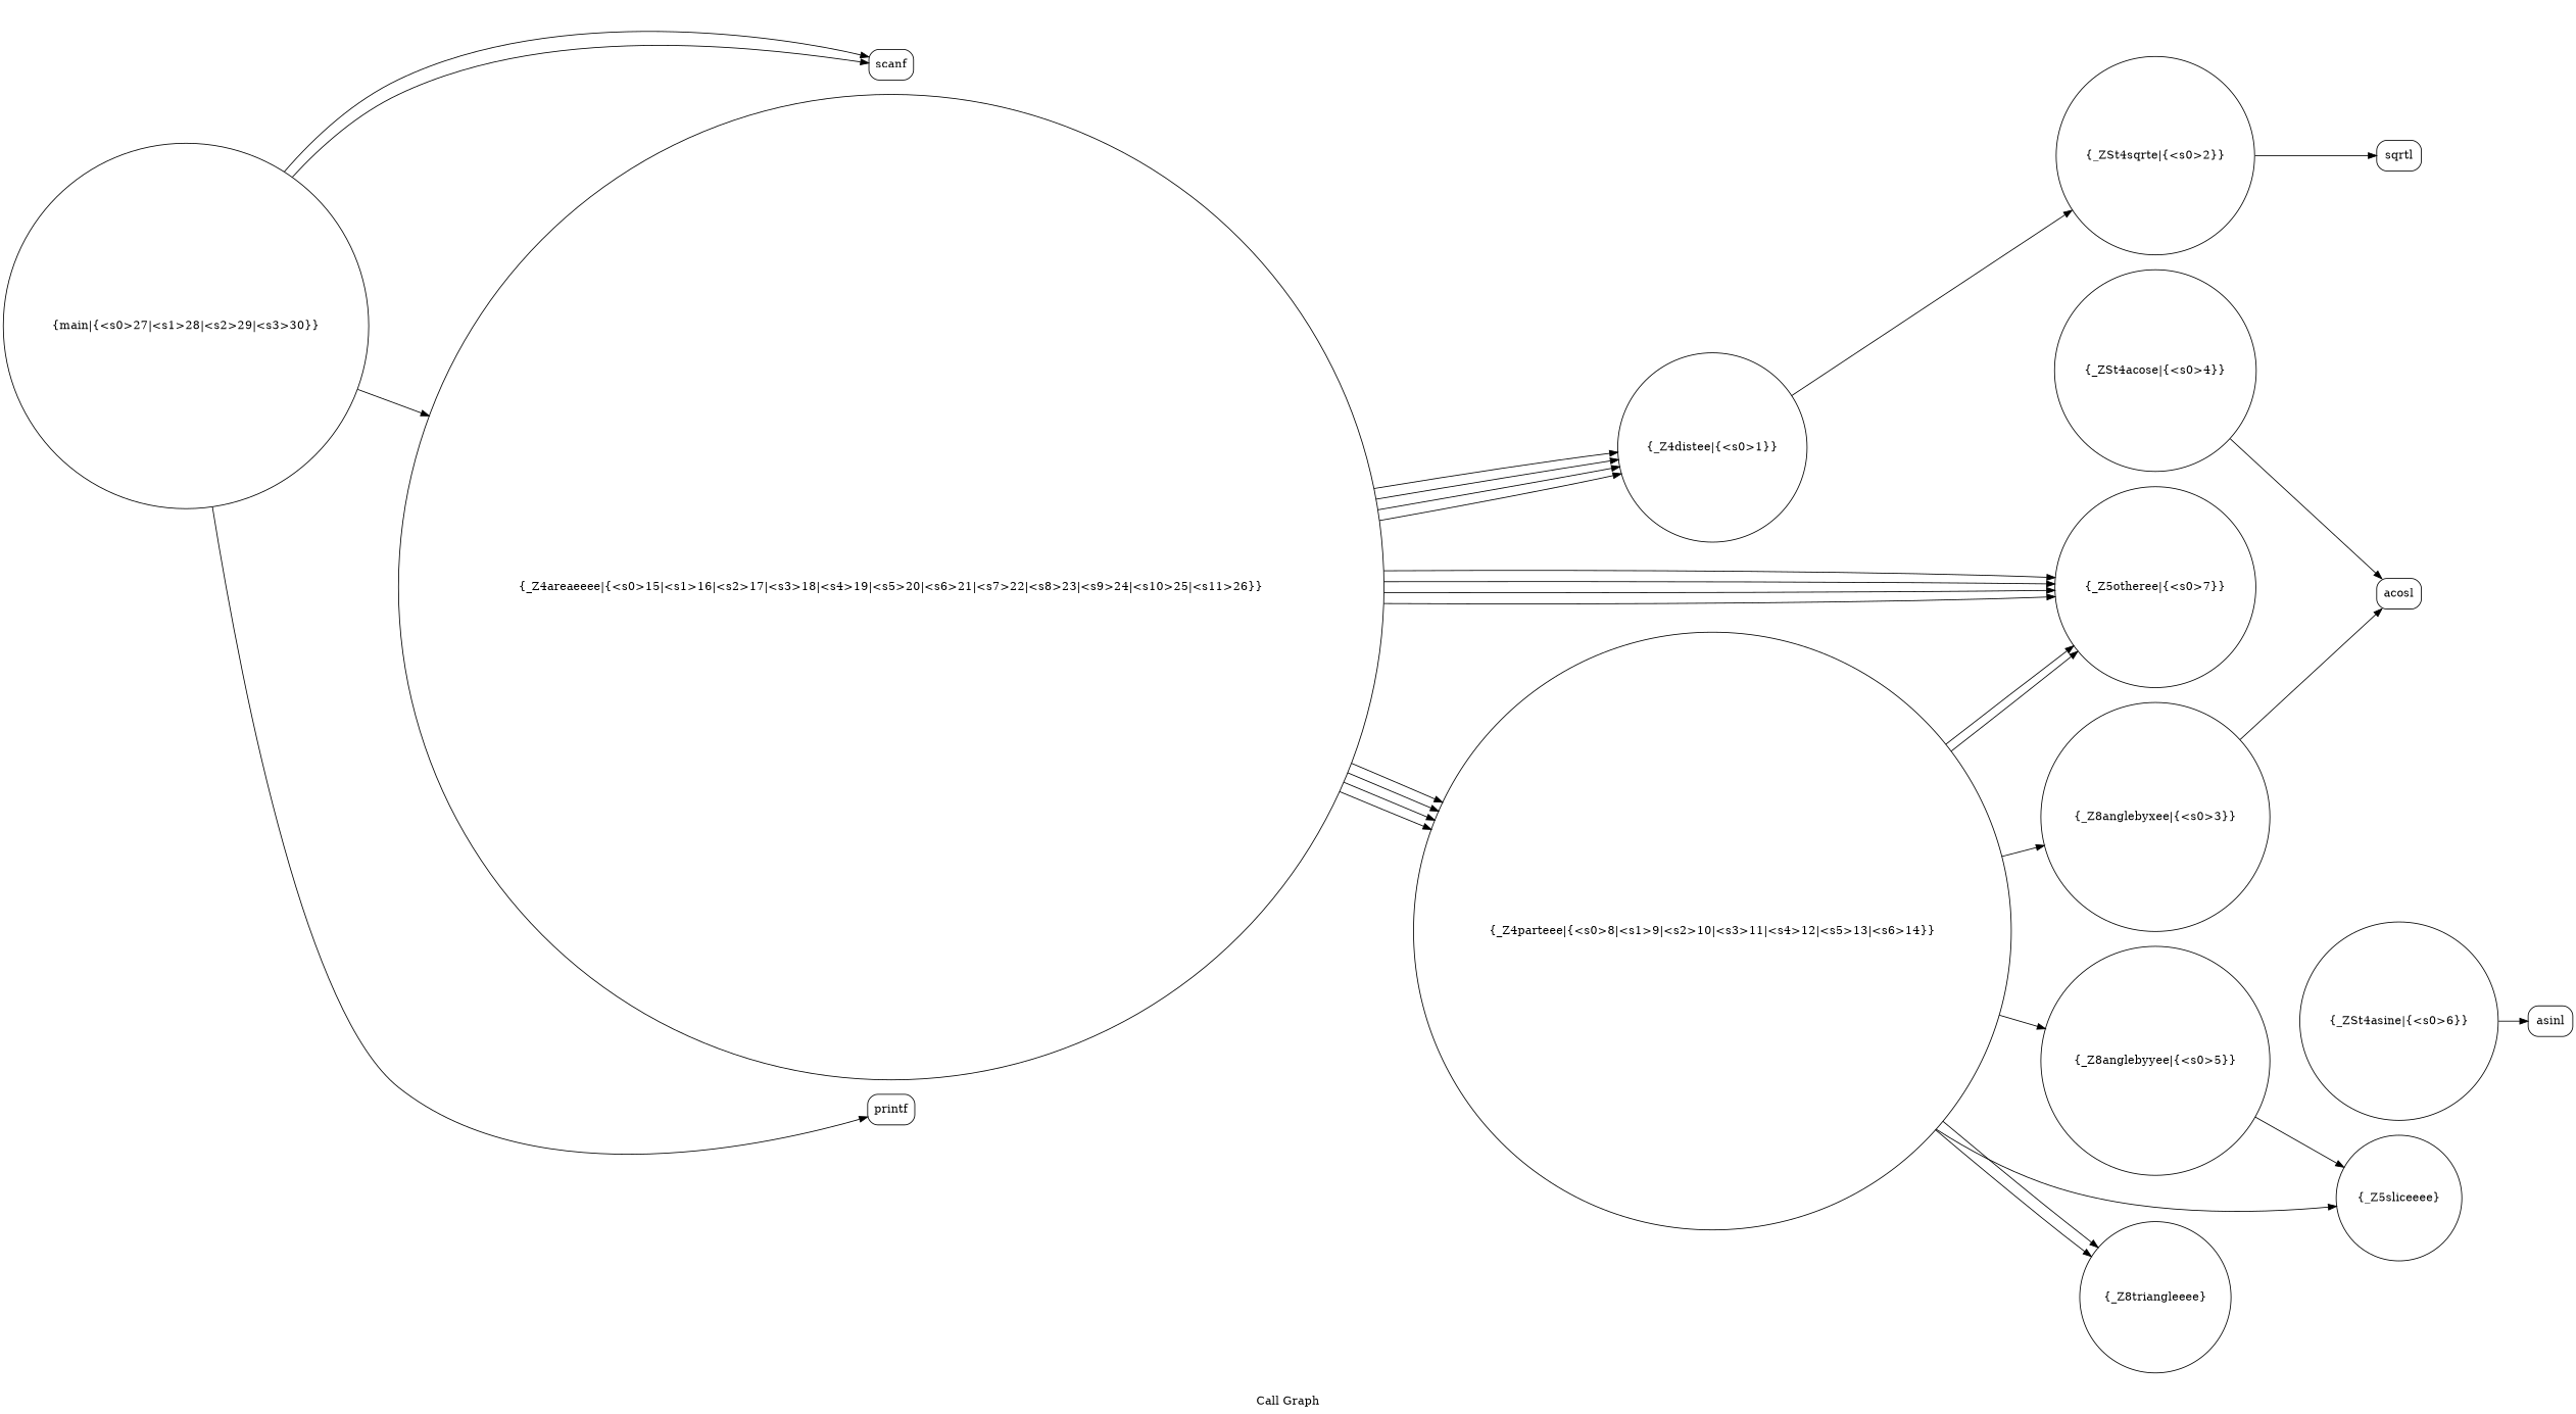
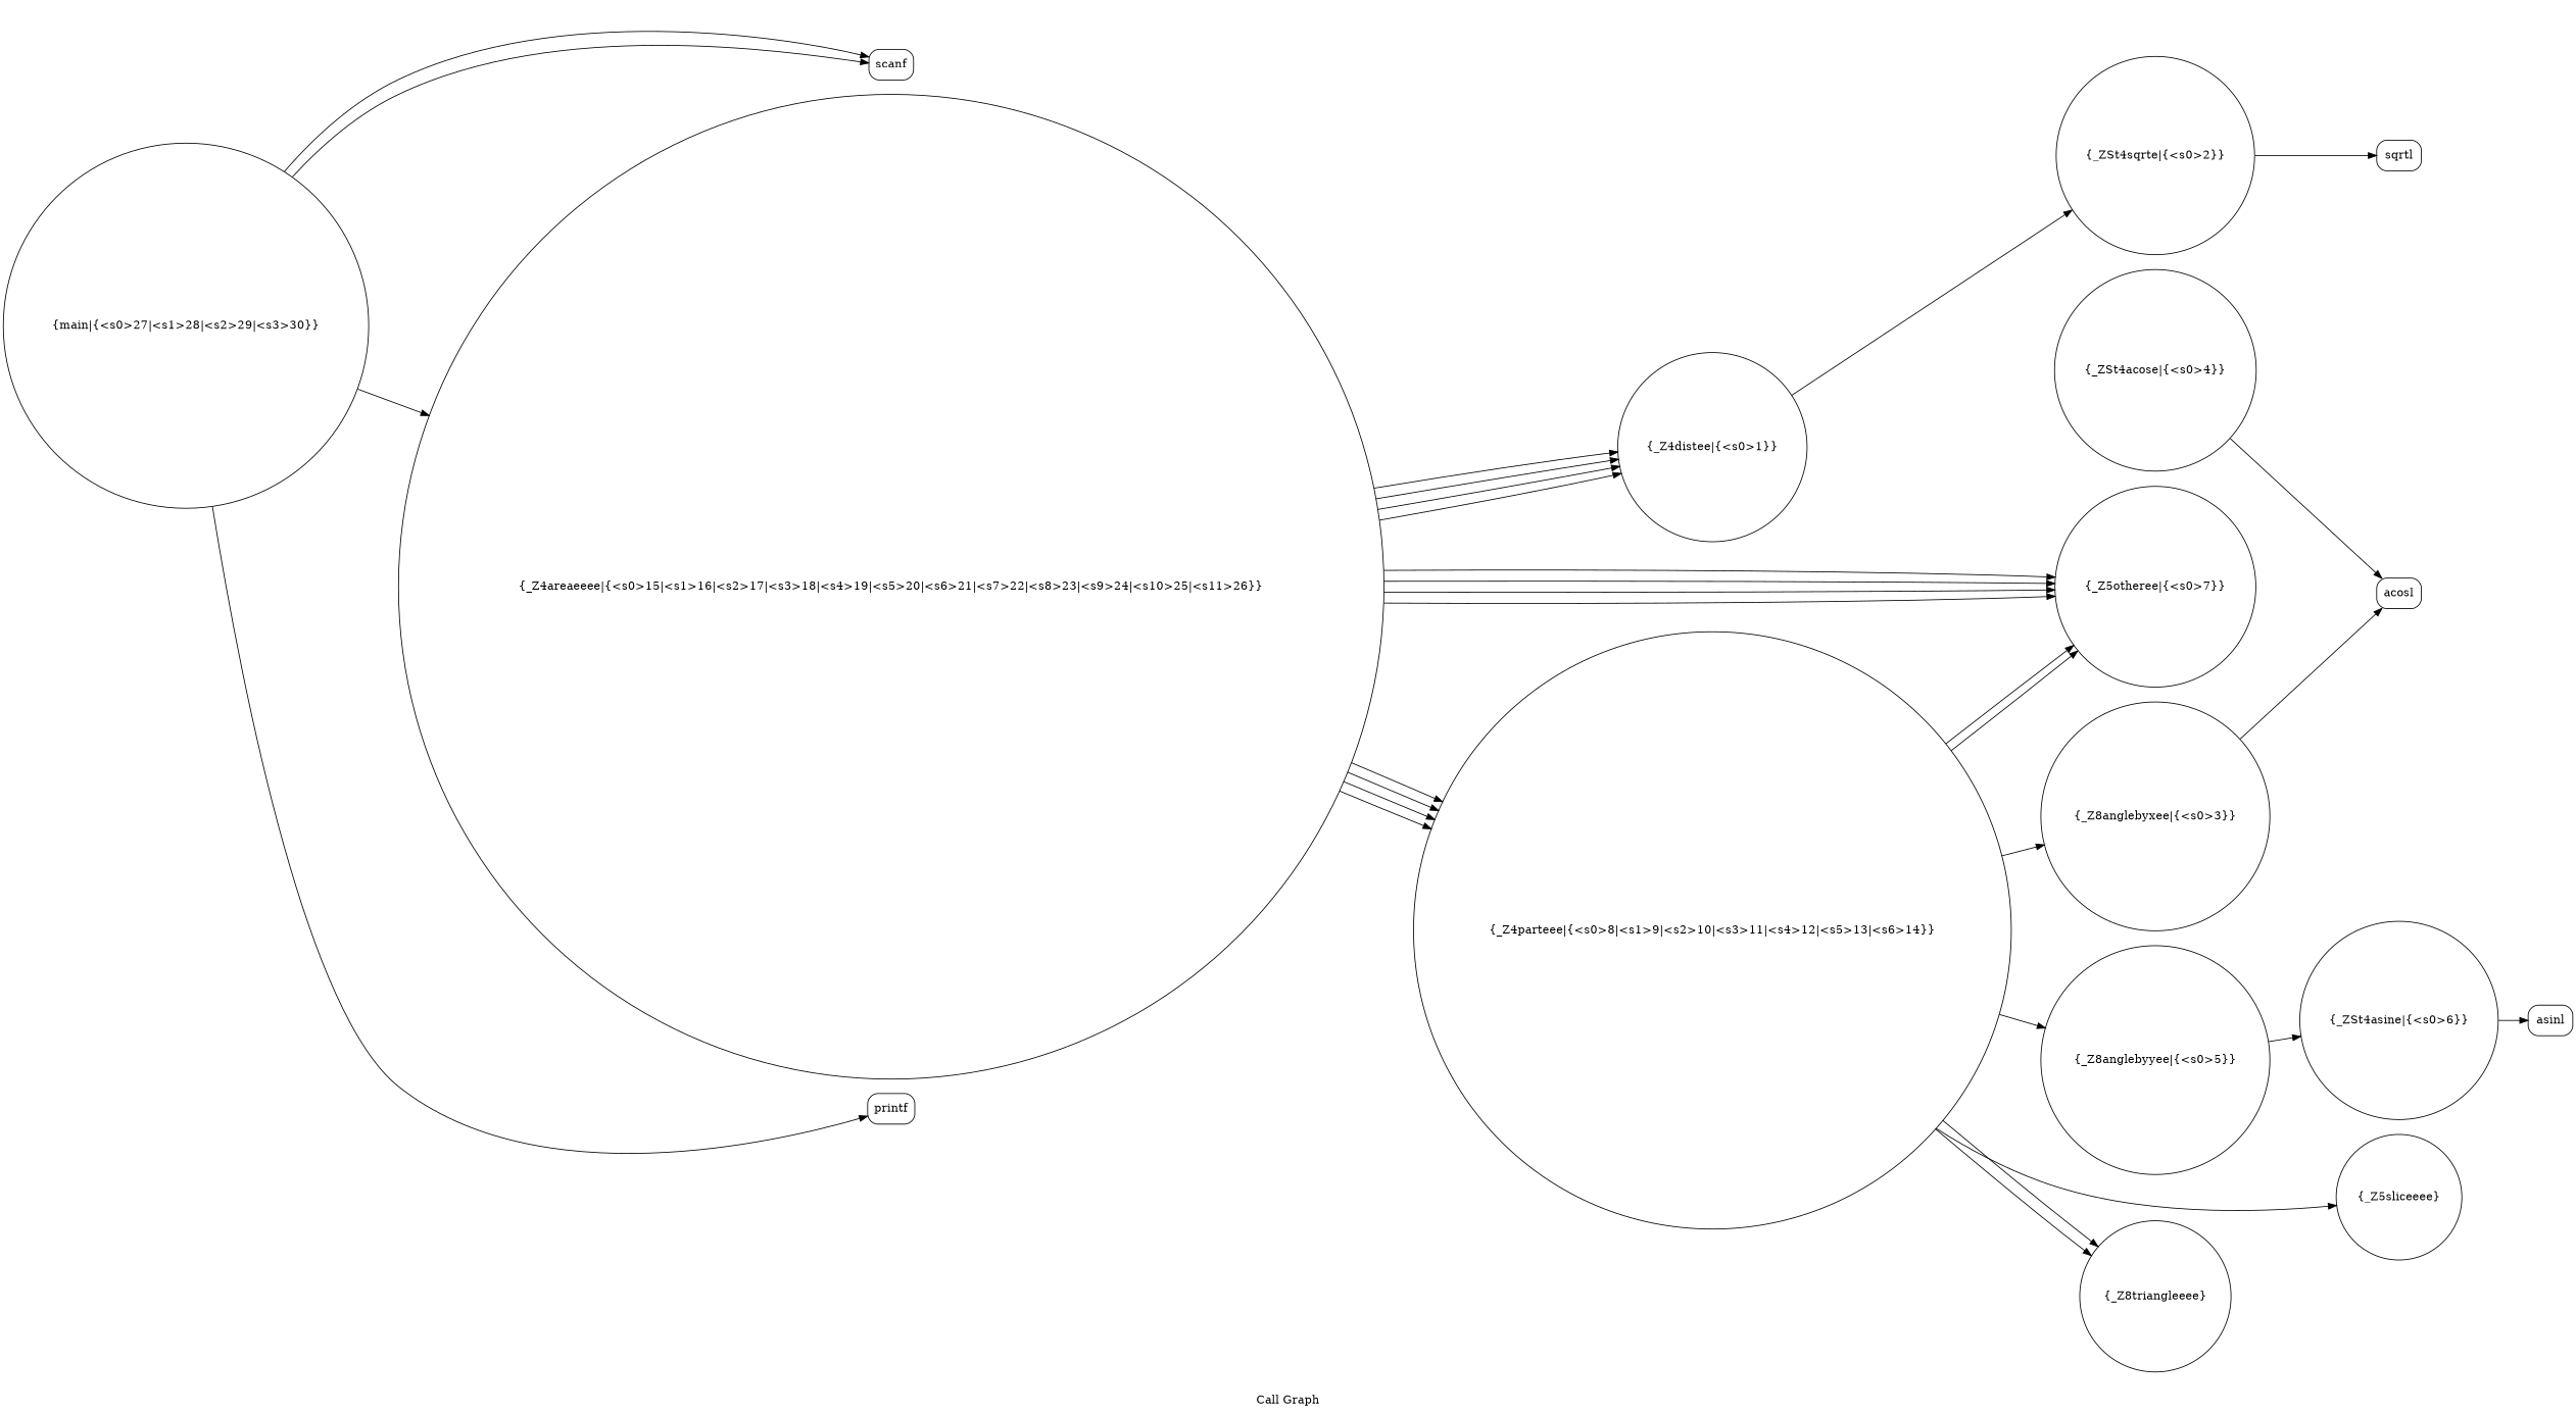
  digraph {
    label="Call Graph"
    rankdir=LR
    node [shape=circle]
    edge [color=black tailport=s0]
    n1 [label="{_Z4distee|{<s0>1}}"]
    n2 [label="{_ZSt4sqrte|{<s0>2}}"]
    n3 [label="{sqrtl}" shape=Mrecord]
    n4 [label="{_Z5otheree|{<s0>7}}"]
    n5 [label="{_Z8triangleeee}"]
    n6 [label="{_Z4parteee|{<s0>8|<s1>9|<s2>10|<s3>11|<s4>12|<s5>13|<s6>14}}"]
    n7 [label="{_Z8anglebyyee|{<s0>5}}"]
    n8 [label="{_Z8anglebyxee|{<s0>3}}"]
    n9 [label="{_Z5sliceeee}"]
    n10 [label="{_ZSt4asine|{<s0>6}}"]
    n11 [label="{acosl}" shape=Mrecord]
    n12 [label="{asinl}" shape=Mrecord]
    n13 [label="{_ZSt4acose|{<s0>4}}"]
    n14 [label="{main|{<s0>27|<s1>28|<s2>29|<s3>30}}"]
    n15 [label="{scanf}" shape=Mrecord]
    n16 [label="{_Z4areaeeee|{<s0>15|<s1>16|<s2>17|<s3>18|<s4>19|<s5>20|<s6>21|<s7>22|<s8>23|<s9>24|<s10>25|<s11>26}}"]
    n17 [label="{printf}" shape=Mrecord]
    n1 -> n2
    n2 -> n3
    n6 -> n4 [tailport=s3]
    n6 -> n4 [tailport=s5]
    n6 -> n5 [tailport=s4]
    n6 -> n5 [tailport=s6]
    n6 -> n7
    n6 -> n8 [tailport=s1]
    n6 -> n9 [tailport=s2]
-   n7 -> n9
+   n7 -> n10
    n8 -> n11
    n10 -> n12
    n13 -> n11
    n14 -> n15
    n14 -> n15 [tailport=s1]
    n14 -> n16 [tailport=s2]
    n14 -> n17 [tailport=s3]
    n16 -> n1
    n16 -> n1 [tailport=s1]
    n16 -> n1 [tailport=s2]
    n16 -> n1 [tailport=s3]
    n16 -> n4 [tailport=s4]
    n16 -> n4 [tailport=s5]
    n16 -> n4 [tailport=s7]
    n16 -> n4 [tailport=s9]
    n16 -> n6 [tailport=s6]
    n16 -> n6 [tailport=s8]
    n16 -> n6 [tailport=s10]
    n16 -> n6 [tailport=s11]
  }
